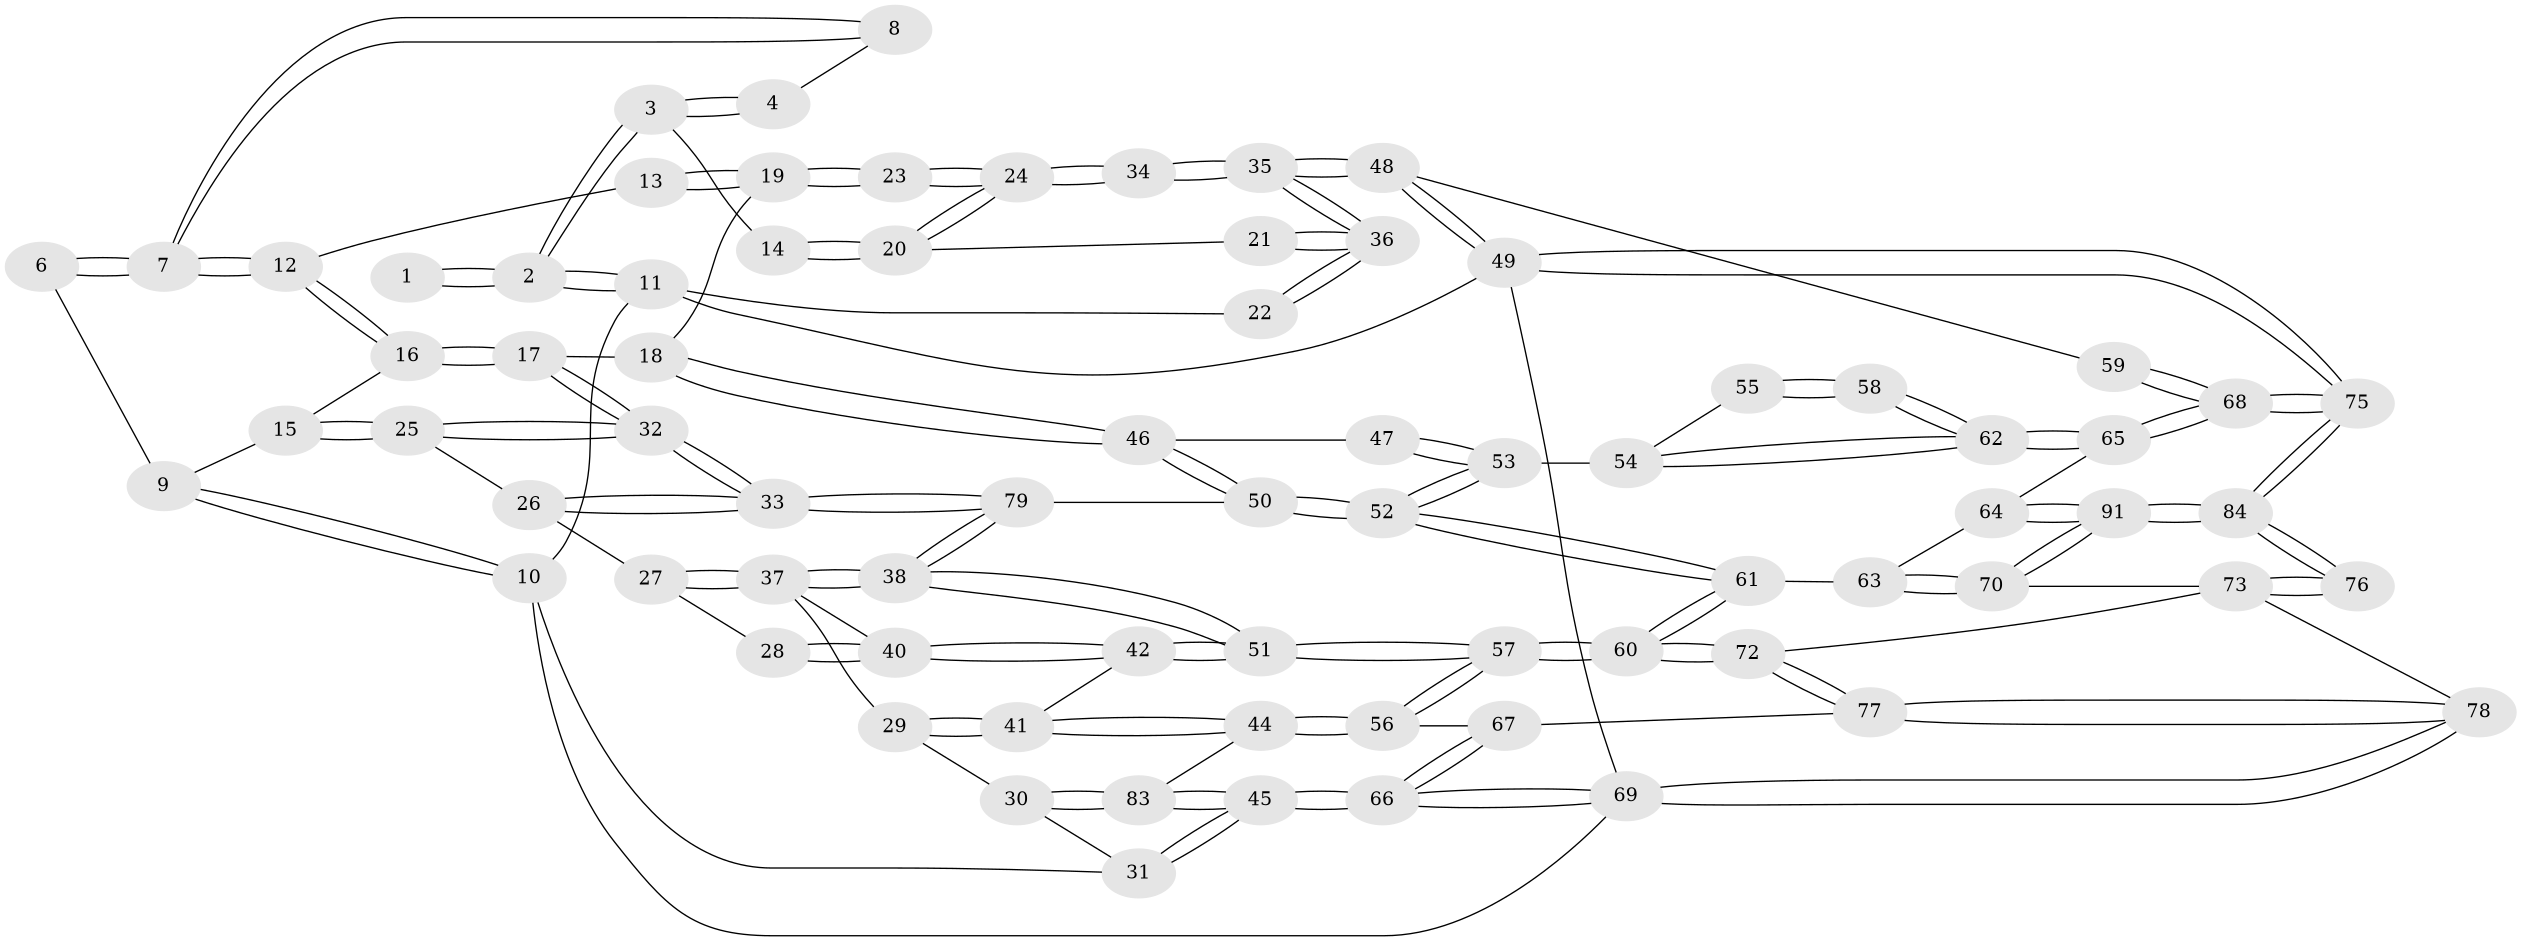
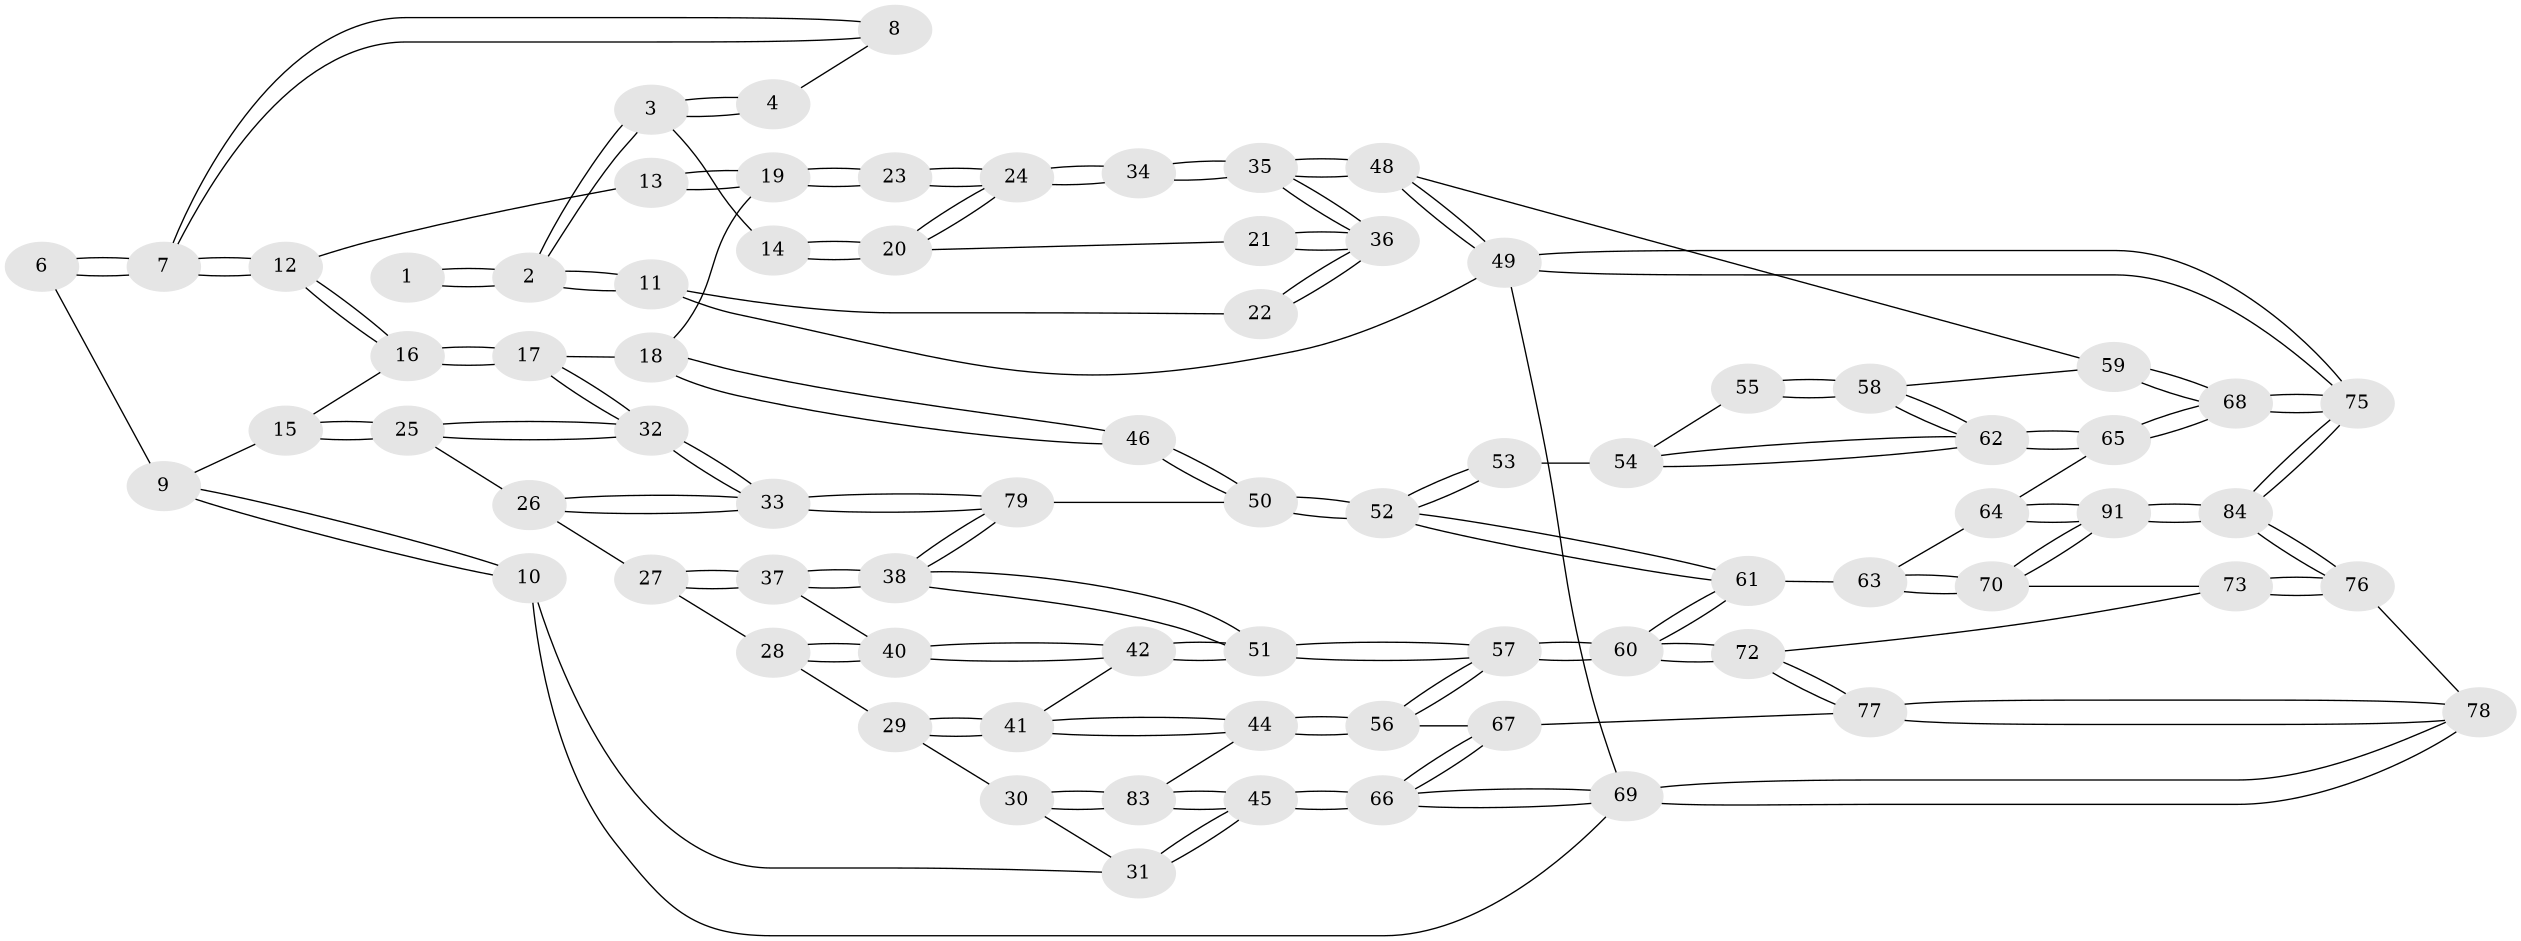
  graph {
    rankdir=LR
    node [color=gray90 style=filled]
    1
    2
    3
    11
    6
    7
    9
    4
    14
    22
    49
    8
    20
    12
    10
    15
    13
    16
    31
    69
    25
    45
    78
    36
    75
    19
    17
    23
    21
    24
    32
    26
    18
    46
    33
-   47
    50
    34
    53
    35
    27
    28
    37
    n44 [label=79]
    29
    40
    38
    30
    41
    42
    n51 [label=83]
    44
    66
    48
    55
    58
    59
    51
    57
    52
    56
    67
    54
    68
    61
    60
    63
    62
    65
    77
    72
    73
    64
    70
    n75 [label=91]
    n76 [label=84]
    76
    1 -- 2
    1 -- 2
    2 -- 3
    2 -- 3
    2 -- 11
    2 -- 11
    3 -- 4
    3 -- 4
    3 -- 14
    11 -- 22
    11 -- 49
    6 -- 7
    6 -- 7
    6 -- 9
    7 -- 8
    7 -- 8
    7 -- 12
    7 -- 12
    9 -- 10
    9 -- 10
    9 -- 15
    4 -- 8
    14 -- 20
    14 -- 20
    22 -- 36
    22 -- 36
    49 -- 69
    49 -- 75
    49 -- 75
    20 -- 21
    20 -- 24
    20 -- 24
    12 -- 13
    12 -- 16
    12 -- 16
-   10 -- 11
    10 -- 31
    10 -- 69
    15 -- 16
    15 -- 25
    15 -- 25
    13 -- 19
    13 -- 19
    16 -- 17
    16 -- 17
    31 -- 45
    31 -- 45
    69 -- 78
    69 -- 78
    25 -- 32
    25 -- 32
    25 -- 26
    45 -- 66
    45 -- 66
    19 -- 23
    19 -- 23
    17 -- 32
    17 -- 32
    17 -- 18
    23 -- 24
    23 -- 24
    21 -- 36
    21 -- 36
    24 -- 34
    24 -- 34
    32 -- 33
    32 -- 33
    26 -- 33
    26 -- 33
    26 -- 27
    18 -- 19
    18 -- 46
    18 -- 46
-   46 -- 47
    46 -- 50
    46 -- 50
    33 -- n44
    33 -- n44
-   47 -- 53
-   47 -- 53
    50 -- 52
    50 -- 52
    34 -- 35
    34 -- 35
    53 -- 54
    35 -- 36
    35 -- 36
    35 -- 48
    35 -- 48
    27 -- 28
    27 -- 37
    27 -- 37
-   37 -- 29
+   28 -- 29
    28 -- 40
    28 -- 40
    37 -- 40
    37 -- 38
    37 -- 38
    n44 -- 50
    29 -- 30
    29 -- 41
    29 -- 41
    40 -- 42
    40 -- 42
    38 -- n44
    38 -- n44
    38 -- 51
    38 -- 51
    30 -- 31
    30 -- n51
    30 -- n51
    41 -- 42
    41 -- 44
    41 -- 44
    42 -- 51
    42 -- 51
    n51 -- 45
    n51 -- 45
    n51 -- 44
    44 -- 56
    44 -- 56
    66 -- 69
    66 -- 69
    66 -- 67
    66 -- 67
    48 -- 49
    48 -- 49
    48 -- 59
    55 -- 58
    55 -- 58
+   58 -- 59
    58 -- 62
    58 -- 62
    59 -- 68
    59 -- 68
    51 -- 57
    51 -- 57
    57 -- 60
    57 -- 60
    52 -- 53
    52 -- 53
    52 -- 61
    52 -- 61
    56 -- 57
    56 -- 57
    56 -- 67
    67 -- 77
    54 -- 55
    54 -- 62
    54 -- 62
    68 -- 75
    68 -- 75
    61 -- 63
    60 -- 61
    60 -- 61
    60 -- 72
    60 -- 72
    63 -- 64
    63 -- 70
    63 -- 70
    62 -- 65
    62 -- 65
    65 -- 68
    65 -- 68
    77 -- 78
    77 -- 78
    72 -- 77
    72 -- 77
    72 -- 73
    73 -- 76
    73 -- 76
    64 -- 65
    64 -- n75
    64 -- n75
    70 -- 73
    70 -- n75
    70 -- n75
    n75 -- n76
    n75 -- n76
    n76 -- 75
    n76 -- 75
    n76 -- 76
    n76 -- 76
-   73 -- 78
+   76 -- 78
  }
